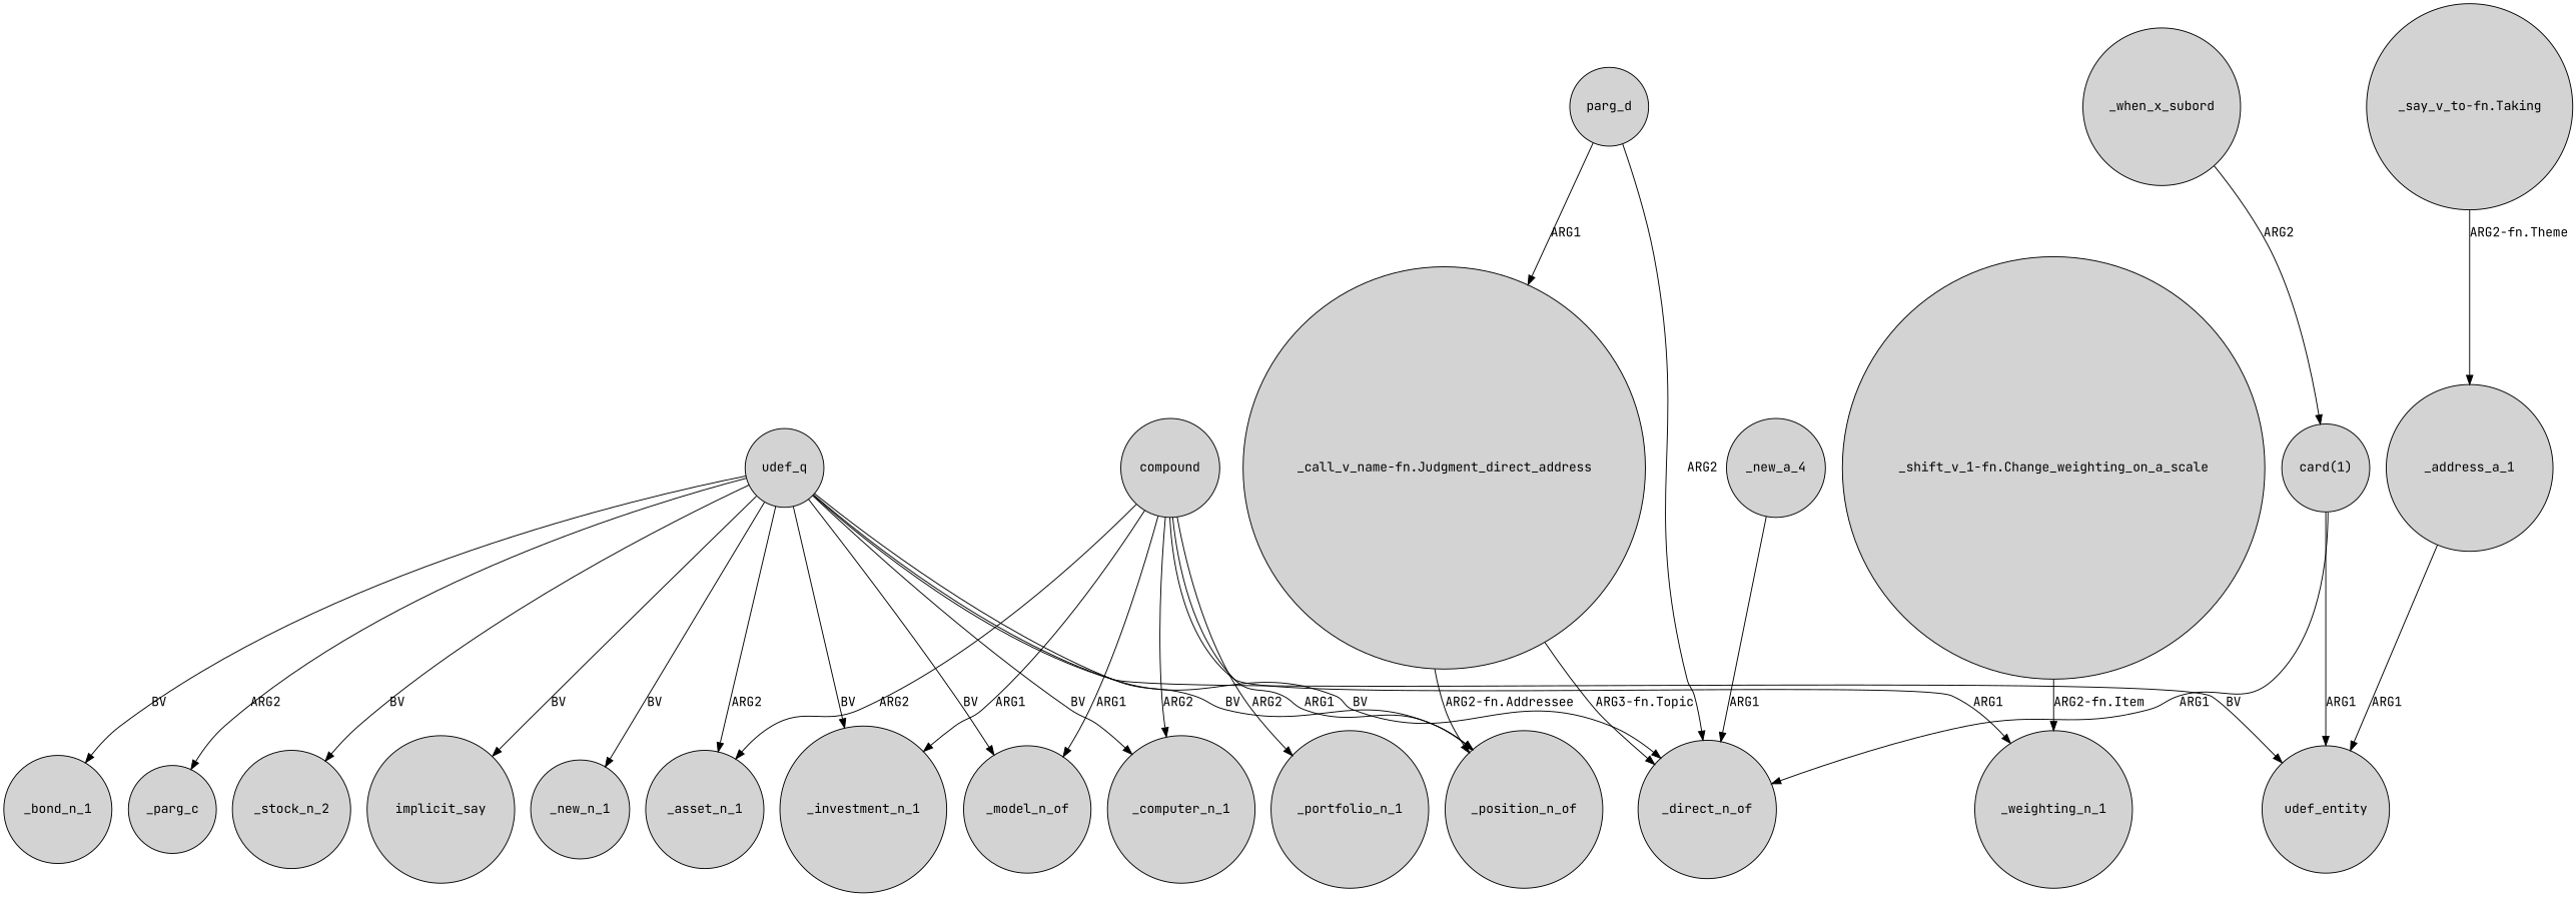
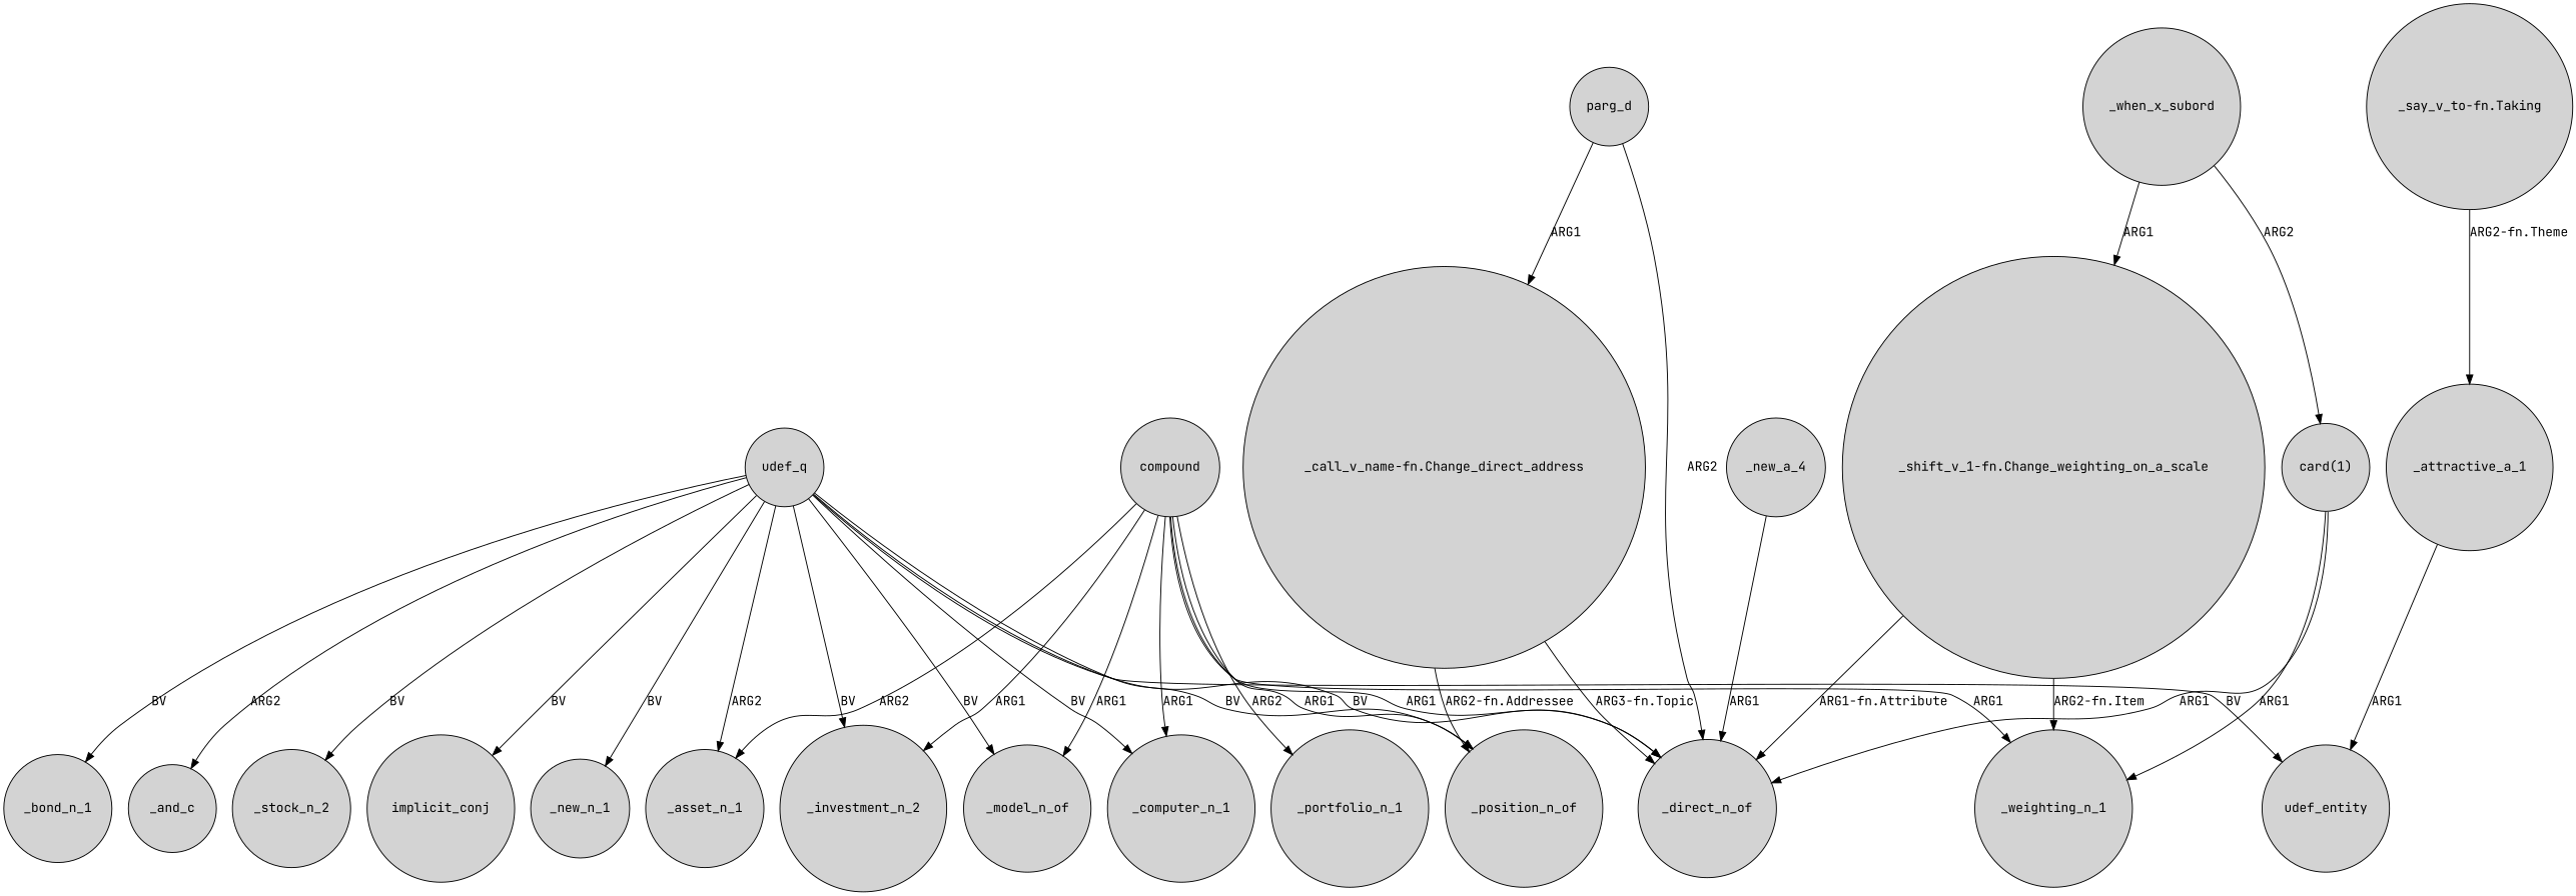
  digraph {
    fontname="JetBrains Mono"
    node [fontname="JetBrains Mono" shape=circle style=filled]
    edge [fontname="JetBrains Mono"]
    n1 [label="_shift_v_1-fn.Change_weighting_on_a_scale"]
    _weighting_n_1
    n3 [label=_direct_n_of]
    compound
    _portfolio_n_1
    _asset_n_1
-   _investment_n_1
+   _investment_n_1 [label=_investment_n_2]
    _model_n_of
    _computer_n_1
    n10 [label=_position_n_of]
    udef_q
    n12 [label=_new_n_1]
    n13 [label=udef_entity]
    _bond_n_1
-   _and_c [label=_parg_c]
+   _and_c
    n16 [label=_stock_n_2]
-   implicit_conj [label=implicit_say]
+   implicit_conj
    "card(1)"
-   _attractive_a_1 [label=_address_a_1]
+   _attractive_a_1
    parg_d
-   "_call_v_name-fn.Judgment_direct_address"
+   "_call_v_name-fn.Judgment_direct_address" [label="_call_v_name-fn.Change_direct_address"]
    _when_x_subord
    "_say_v_to-fn.Taking"
    n24 [label=_new_a_4]
    n1 -> _weighting_n_1 [label="ARG2-fn.Item"]
+   n1 -> n3 [label="ARG1-fn.Attribute"]
    compound -> _weighting_n_1 [label=ARG1]
+   compound -> n3 [label=ARG1]
    compound -> _portfolio_n_1 [label=ARG2]
    compound -> _asset_n_1 [label=ARG2]
    compound -> _investment_n_1 [label=ARG1]
    compound -> _model_n_of [label=ARG1]
-   compound -> _computer_n_1 [label=ARG2]
+   compound -> _computer_n_1 [label=ARG1]
    compound -> n10 [label=ARG1]
    udef_q -> n3 [label=BV]
    udef_q -> _asset_n_1 [label=ARG2]
    udef_q -> _investment_n_1 [label=BV]
    udef_q -> _model_n_of [label=BV]
    udef_q -> _computer_n_1 [label=BV]
    udef_q -> n10 [label=BV]
    udef_q -> n12 [label=BV]
    udef_q -> n13 [label=BV]
    udef_q -> _bond_n_1 [label=BV]
    udef_q -> _and_c [label=ARG2]
    udef_q -> n16 [label=BV]
    udef_q -> implicit_conj [label=BV]
    "card(1)" -> n3 [label=ARG1]
-   "card(1)" -> n13 [label=ARG1]
+   "card(1)" -> _weighting_n_1 [label=ARG1]
    _attractive_a_1 -> n13 [label=ARG1]
    parg_d -> n3 [label=ARG2]
    parg_d -> "_call_v_name-fn.Judgment_direct_address" [label=ARG1]
    "_call_v_name-fn.Judgment_direct_address" -> n3 [label="ARG3-fn.Topic"]
    "_call_v_name-fn.Judgment_direct_address" -> n10 [label="ARG2-fn.Addressee"]
+   _when_x_subord -> n1 [label=ARG1]
    _when_x_subord -> "card(1)" [label=ARG2]
    "_say_v_to-fn.Taking" -> _attractive_a_1 [label="ARG2-fn.Theme"]
    n24 -> n3 [label=ARG1]
  }
